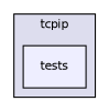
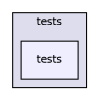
  digraph {
    compound=true
    n1 [fillcolor="#eeeeff" fontname=Helvetica fontsize=10 label=tests pencolor=black shape=box style=filled]
    subgraph cluster_1 {
      bgcolor="#ddddee"
      fontname=Helvetica
      fontsize=10
-     label=tcpip
+     label=tests
      pencolor=black
      n1
    }
  }
